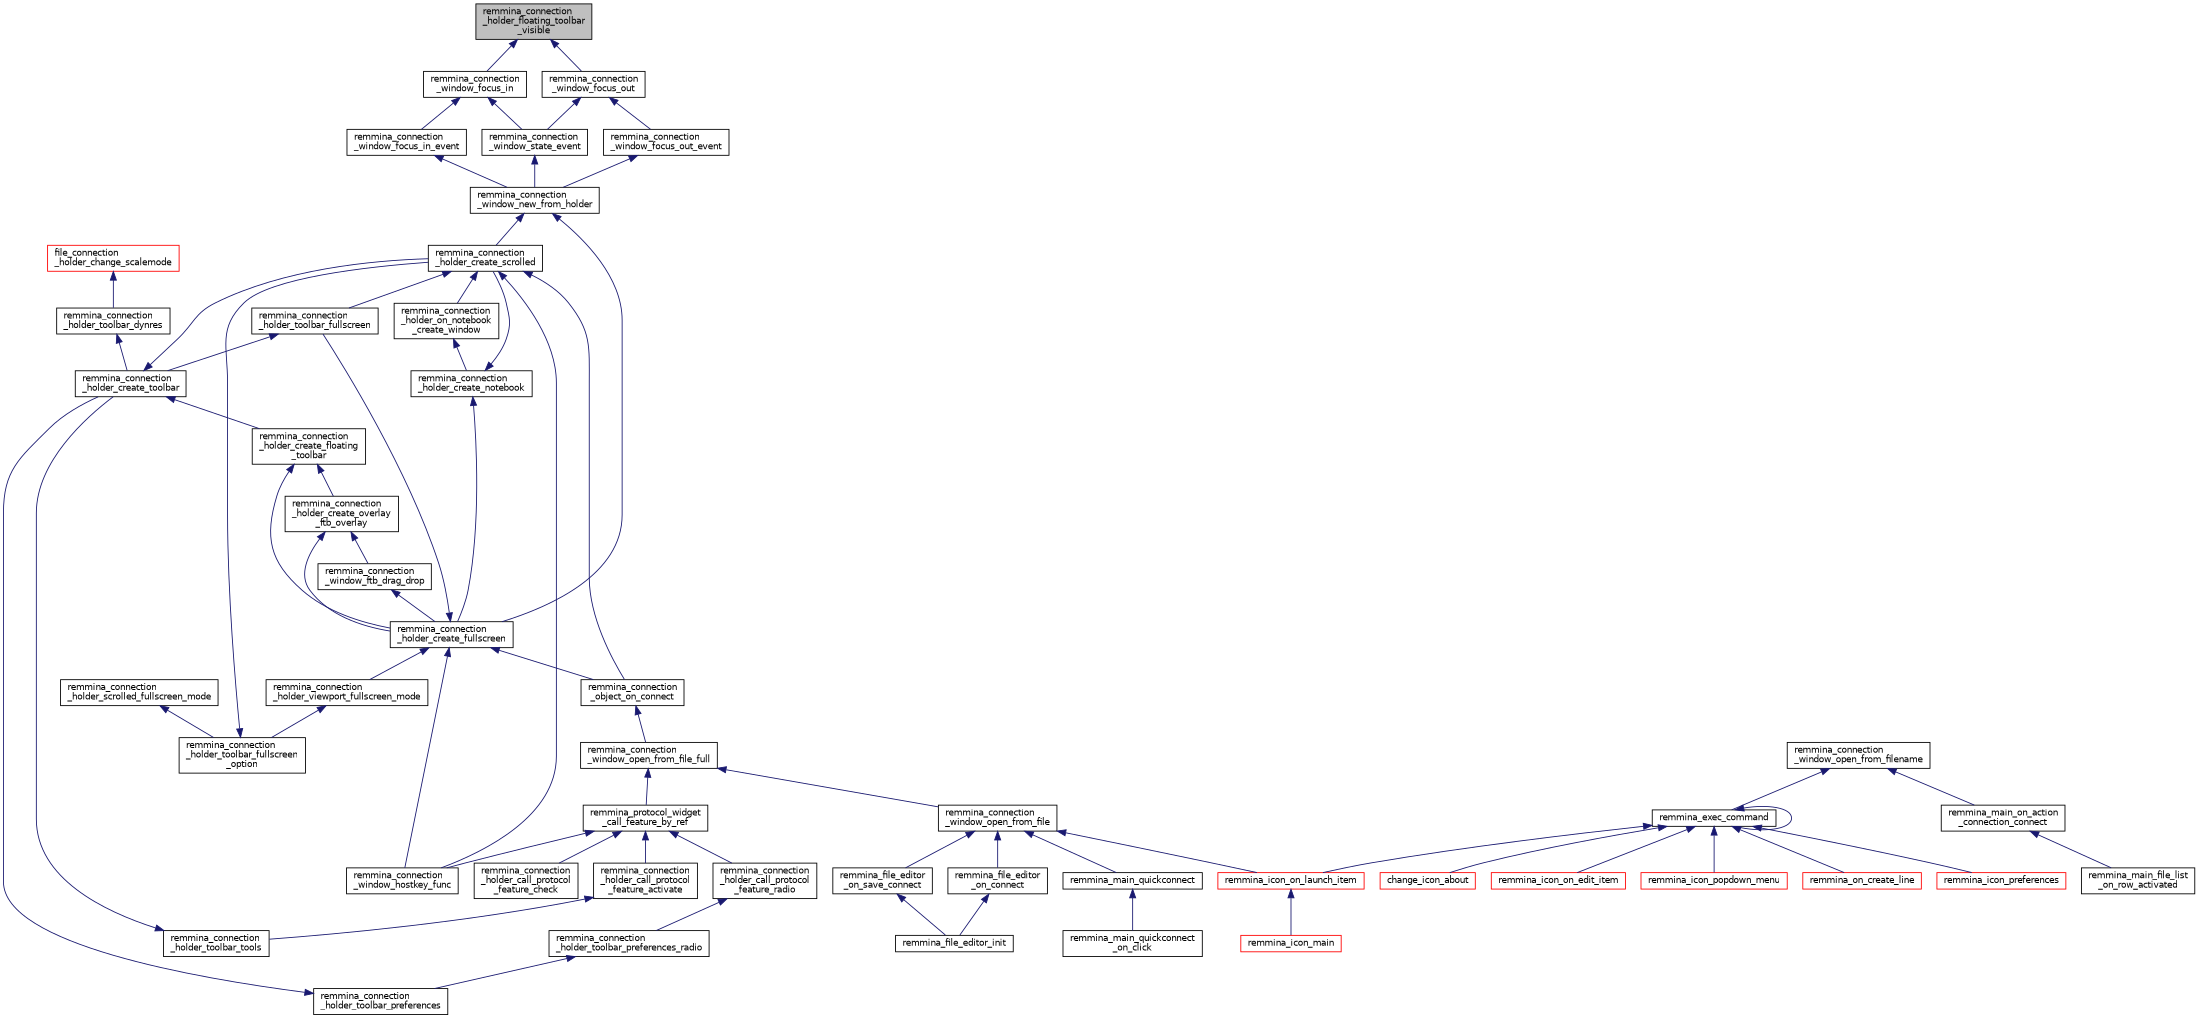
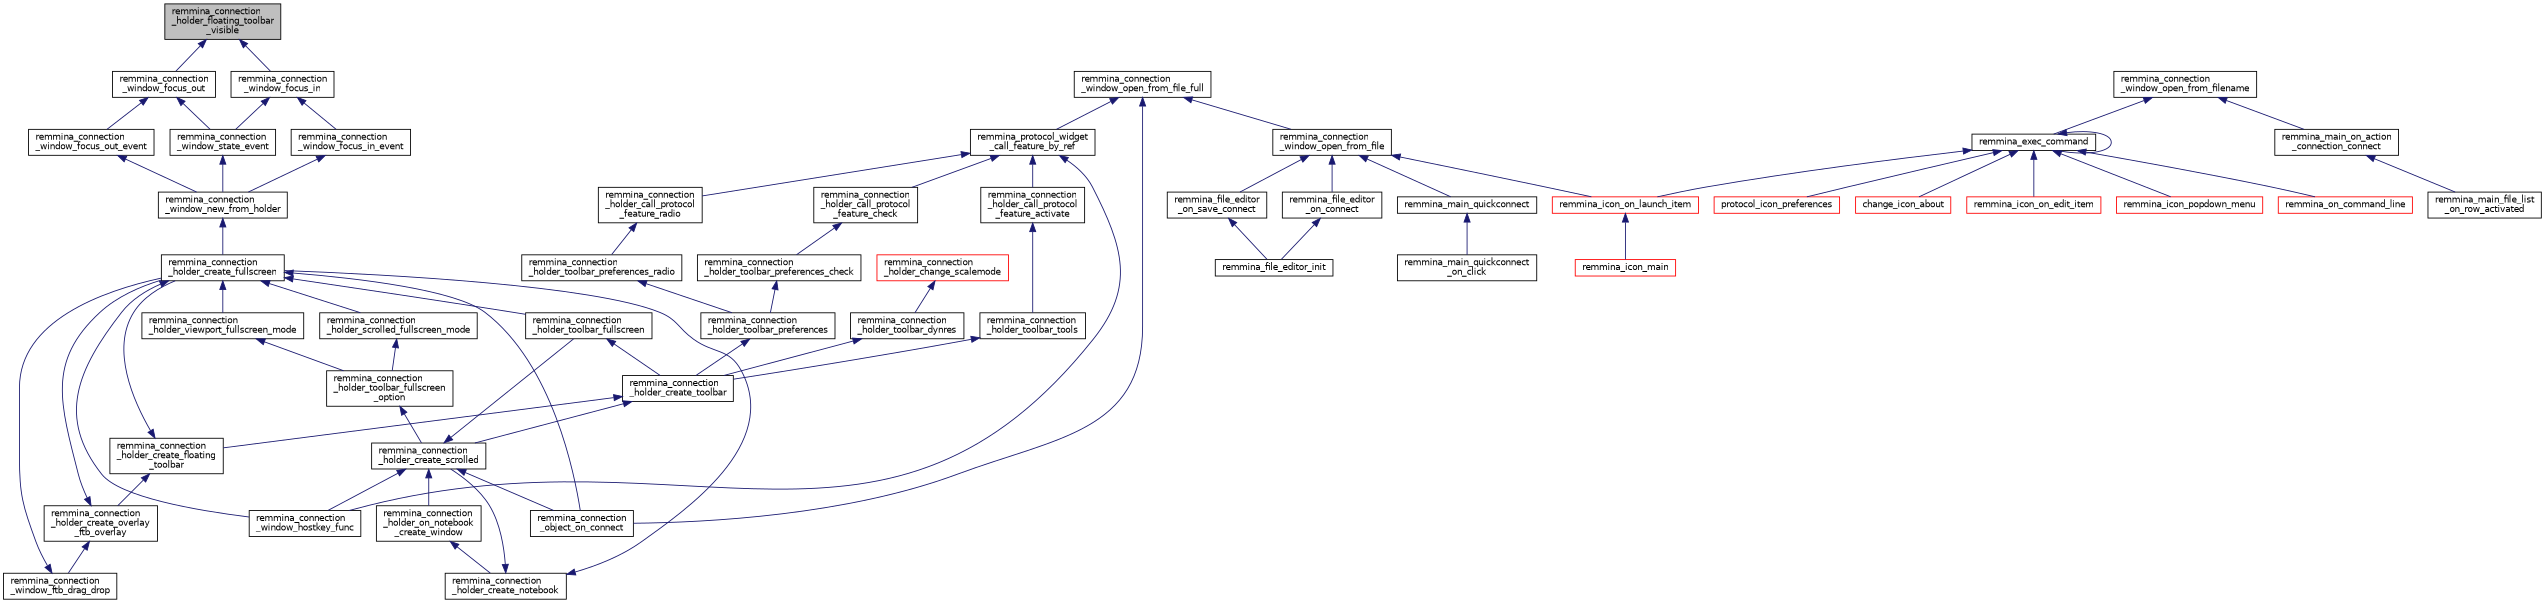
  digraph {
    rankdir=TB
    node [color=black fillcolor=white fontname=Helvetica fontsize=10 shape=record style=filled]
    edge [color=midnightblue dir=back fontname=Helvetica fontsize=10 labelfontname=Helvetica labelfontsize=10 style=solid]
    n1 [fillcolor=grey75 fontcolor=black height=0.2 label="remmina_connection\l_holder_floating_toolbar\l_visible" width=0.4]
    n2 [height=0.2 label="remmina_connection\l_window_focus_in" width=0.4]
    n3 [height=0.2 label="remmina_connection\l_window_focus_out" width=0.4]
    n4 [height=0.2 label="remmina_connection\l_window_focus_in_event" width=0.4]
    n5 [height=0.2 label="remmina_connection\l_window_state_event" width=0.4]
    n6 [height=0.2 label="remmina_connection\l_window_focus_out_event" width=0.4]
    n7 [height=0.2 label="remmina_connection\l_window_new_from_holder" width=0.4]
    n8 [height=0.2 label="remmina_connection\l_holder_create_scrolled" width=0.4]
    n9 [height=0.2 label="remmina_connection\l_holder_create_fullscreen" width=0.4]
    n10 [height=0.2 label="remmina_connection\l_holder_toolbar_fullscreen" width=0.4]
    n11 [height=0.2 label="remmina_connection\l_window_hostkey_func" width=0.4]
    n12 [height=0.2 label="remmina_connection\l_object_on_connect" width=0.4]
    n13 [height=0.2 label="remmina_connection\l_holder_on_notebook\l_create_window" width=0.4]
    n14 [height=0.2 label="remmina_connection\l_holder_viewport_fullscreen_mode" width=0.4]
    n15 [height=0.2 label="remmina_connection\l_holder_scrolled_fullscreen_mode" width=0.4]
    n16 [height=0.2 label="remmina_connection\l_holder_create_toolbar" width=0.4]
    n17 [height=0.2 label="remmina_connection\l_window_open_from_file_full" width=0.4]
    n18 [height=0.2 label="remmina_connection\l_holder_create_notebook" width=0.4]
    n19 [height=0.2 label="remmina_connection\l_holder_create_floating\l_toolbar" width=0.4]
    n20 [height=0.2 label="remmina_connection\l_holder_create_overlay\l_ftb_overlay" width=0.4]
    n21 [height=0.2 label="remmina_connection\l_window_ftb_drag_drop" width=0.4]
    n22 [height=0.2 label="remmina_connection\l_holder_toolbar_fullscreen\l_option" width=0.4]
    n23 [height=0.2 label="remmina_connection\l_window_open_from_file" width=0.4]
    n24 [height=0.2 label="remmina_protocol_widget\l_call_feature_by_ref" width=0.4]
    n25 [height=0.2 label="remmina_file_editor\l_on_connect" width=0.4]
    n26 [height=0.2 label="remmina_file_editor\l_on_save_connect" width=0.4]
    n27 [height=0.2 label=remmina_main_quickconnect width=0.4]
    n28 [color=red height=0.2 label=remmina_icon_on_launch_item width=0.4]
    n29 [height=0.2 label="remmina_connection\l_holder_call_protocol\l_feature_radio" width=0.4]
    n30 [height=0.2 label="remmina_connection\l_holder_call_protocol\l_feature_check" width=0.4]
    n31 [height=0.2 label="remmina_connection\l_holder_call_protocol\l_feature_activate" width=0.4]
    n32 [height=0.2 label="remmina_connection\l_window_open_from_filename" width=0.4]
    n33 [height=0.2 label=remmina_exec_command width=0.4]
    n34 [height=0.2 label="remmina_main_on_action\l_connection_connect" width=0.4]
    n35 [height=0.2 label=remmina_file_editor_init width=0.4]
    n36 [height=0.2 label="remmina_main_quickconnect\l_on_click" width=0.4]
-   n37 [color=red height=0.2 label=remmina_on_create_line width=0.4]
-   n38 [color=red height=0.2 label=remmina_icon_preferences width=0.4]
+   n37 [color=red height=0.2 label=remmina_on_command_line width=0.4]
+   n38 [color=red height=0.2 label=protocol_icon_preferences width=0.4]
    n39 [color=red height=0.2 label=change_icon_about width=0.4]
    n40 [color=red height=0.2 label=remmina_icon_on_edit_item width=0.4]
    n41 [color=red height=0.2 label=remmina_icon_popdown_menu width=0.4]
    n42 [height=0.2 label="remmina_main_file_list\l_on_row_activated" width=0.4]
    n43 [color=red height=0.2 label=remmina_icon_main width=0.4]
    n44 [height=0.2 label="remmina_connection\l_holder_toolbar_preferences_radio" width=0.4]
+   n45 [height=0.2 label="remmina_connection\l_holder_toolbar_preferences_check" width=0.4]
    n46 [height=0.2 label="remmina_connection\l_holder_toolbar_tools" width=0.4]
    n47 [height=0.2 label="remmina_connection\l_holder_toolbar_preferences" width=0.4]
-   n48 [color=red height=0.2 label="file_connection\l_holder_change_scalemode" width=0.4]
+   n48 [color=red height=0.2 label="remmina_connection\l_holder_change_scalemode" width=0.4]
    n49 [height=0.2 label="remmina_connection\l_holder_toolbar_dynres" width=0.4]
    n1 -> n2
    n1 -> n3
    n2 -> n4
    n2 -> n5
    n3 -> n5
    n3 -> n6
    n4 -> n7
    n5 -> n7
    n6 -> n7
-   n7 -> n8
    n7 -> n9
    n8 -> n10
    n8 -> n11
    n8 -> n12
    n8 -> n13
    n9 -> n10
    n9 -> n11
    n9 -> n12
    n9 -> n14
+   n9 -> n15
    n10 -> n16
-   n12 -> n17
+   n17 -> n12
    n13 -> n18
    n14 -> n22
    n15 -> n22
    n16 -> n8
    n16 -> n19
    n17 -> n23
    n17 -> n24
    n18 -> n8
    n18 -> n9
    n19 -> n9
    n19 -> n20
    n20 -> n9
    n20 -> n21
    n21 -> n9
    n22 -> n8
    n23 -> n25
    n23 -> n26
    n23 -> n27
    n23 -> n28
    n24 -> n11
    n24 -> n29
    n24 -> n30
    n24 -> n31
    n25 -> n35
    n26 -> n35
    n27 -> n36
    n28 -> n43
    n29 -> n44
+   n30 -> n45
    n31 -> n46
    n32 -> n33
    n32 -> n34
    n33 -> n28
    n33 -> n33
    n33 -> n37
    n33 -> n38
    n33 -> n39
    n33 -> n40
    n33 -> n41
    n34 -> n42
    n44 -> n47
+   n45 -> n47
    n46 -> n16
    n47 -> n16
    n48 -> n49
    n49 -> n16
  }
